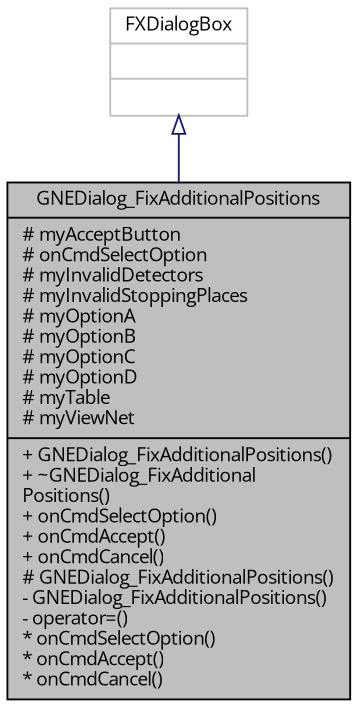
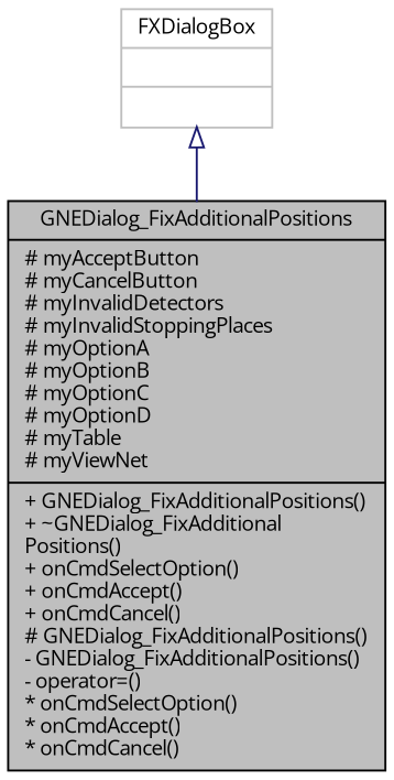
  digraph {
    fontname="Open Sans"
    node [fontname="Open Sans" fontsize=10 shape=record style=filled]
-   n1 [color=black fillcolor=grey75 fontcolor=black height=0.2 label="{GNEDialog_FixAdditionalPositions\n|# myAcceptButton\l# onCmdSelectOption\l# myInvalidDetectors\l# myInvalidStoppingPlaces\l# myOptionA\l# myOptionB\l# myOptionC\l# myOptionD\l# myTable\l# myViewNet\l|+ GNEDialog_FixAdditionalPositions()\l+ ~GNEDialog_FixAdditional\lPositions()\l+ onCmdSelectOption()\l+ onCmdAccept()\l+ onCmdCancel()\l# GNEDialog_FixAdditionalPositions()\l- GNEDialog_FixAdditionalPositions()\l- operator=()\l* onCmdSelectOption()\l* onCmdAccept()\l* onCmdCancel()\l}" width=0.4]
+   n1 [color=black fillcolor=grey75 fontcolor=black height=0.2 label="{GNEDialog_FixAdditionalPositions\n|# myAcceptButton\l# myCancelButton\l# myInvalidDetectors\l# myInvalidStoppingPlaces\l# myOptionA\l# myOptionB\l# myOptionC\l# myOptionD\l# myTable\l# myViewNet\l|+ GNEDialog_FixAdditionalPositions()\l+ ~GNEDialog_FixAdditional\lPositions()\l+ onCmdSelectOption()\l+ onCmdAccept()\l+ onCmdCancel()\l# GNEDialog_FixAdditionalPositions()\l- GNEDialog_FixAdditionalPositions()\l- operator=()\l* onCmdSelectOption()\l* onCmdAccept()\l* onCmdCancel()\l}" width=0.4]
    n2 [color=grey75 fillcolor=white height=0.2 label="{FXDialogBox\n||}" width=0.4]
    n2 -> n1 [arrowtail=onormal color=midnightblue dir=back fontname="Open Sans" fontsize=10 labelfontname=Helvetica labelfontsize=10 style=solid]
  }
